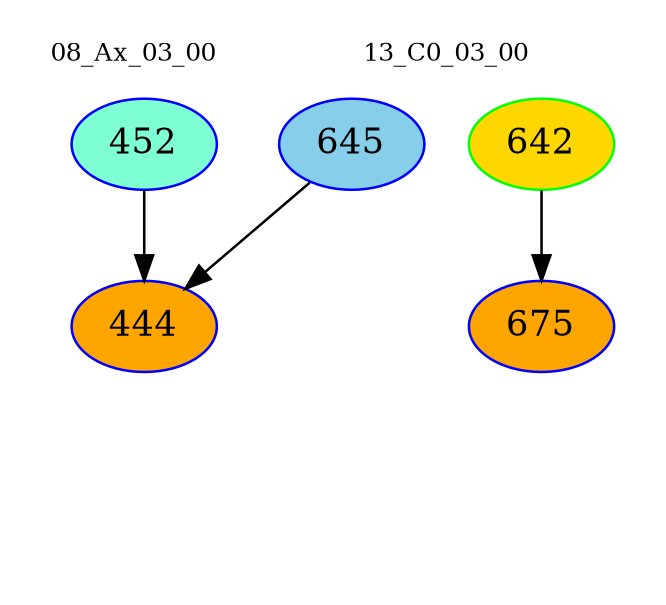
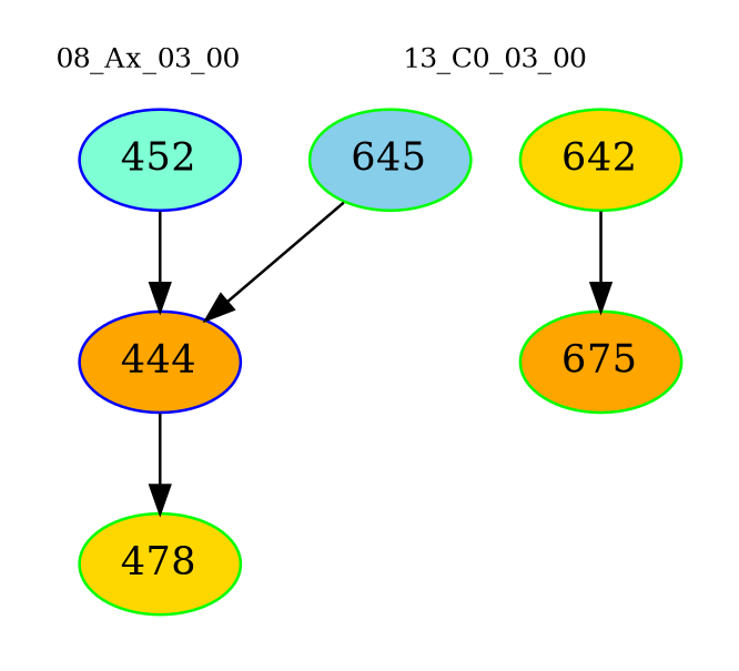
  digraph {
    fontname="DejaVu Serif"
    node [color=blue fillcolor=orange fontname="DejaVu Serif" style=filled]
    edge [color=black fontname="DejaVu Serif"]
    n1 [fillcolor=aquamarine label=452]
    n2 [label=444]
-   n4 [fillcolor=skyblue label=645]
+   n3 [color=green fillcolor=gold label=478]
+   n4 [color=green fillcolor=skyblue label=645]
    n5 [color=green fillcolor=gold label=642]
-   n6 [label=675]
+   n6 [color=green label=675]
    subgraph cluster_1 {
      color=white
      fontsize=10
      label="08_Ax_03_00"
      n1
      n2
+     n3
    }
    subgraph cluster_2 {
      color=white
      fontsize=10
      label="13_C0_03_00"
      n4
      n5
      n6
    }
    n1 -> n2
+   n2 -> n3
    n4 -> n2
    n5 -> n6
  }
